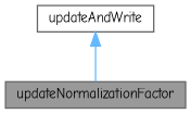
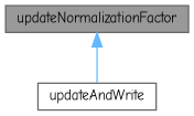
  digraph {
    rankdir=TB
    fontname="Comic Neue"
    node [fontname="Comic Neue" fontsize=10 shape=box style=filled]
    n1 [color=gray40 fillcolor=grey60 fontcolor=black height=0.2 label=updateNormalizationFactor width=0.4]
    n2 [color=grey40 fillcolor=white height=0.2 label=updateAndWrite width=0.4]
-   n2 -> n1 [color=steelblue1 dir=back fontname="Comic Neue" fontsize=10 labelfontname=Helvetica labelfontsize=10 style=solid]
+   n1 -> n2 [color=steelblue1 dir=back fontname="Comic Neue" fontsize=10 labelfontname=Helvetica labelfontsize=10 style=solid]
  }
